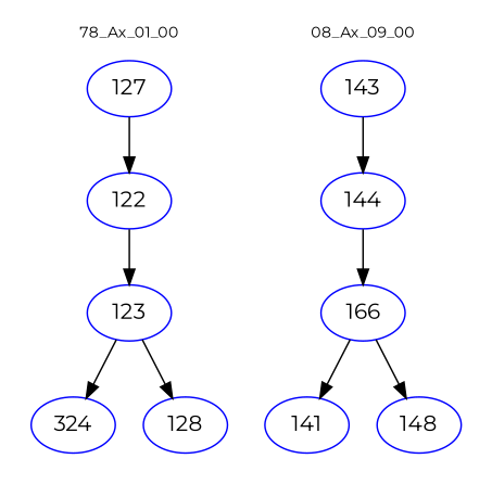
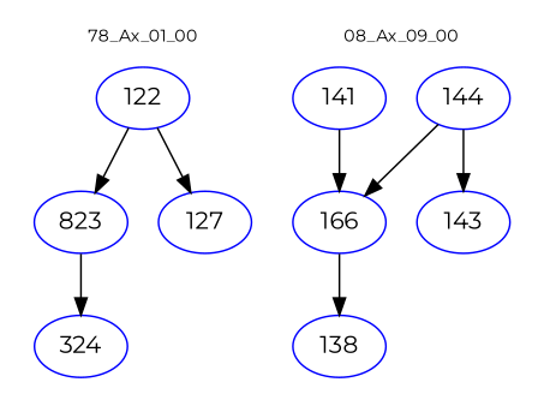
  digraph {
    fontname=Montserrat
    node [color=blue fontname=Montserrat]
    edge [color=black fontname=Montserrat]
    n1 [label=122]
-   n2 [label=123]
+   n2 [label=823]
    n3 [label=127]
    n4 [label=324]
-   n5 [label=128]
    n6 [label=144]
    n7 [label=166]
    n8 [label=143]
    n9 [label=141]
-   n10 [label=148]
+   n10 [label=138]
    subgraph cluster_1 {
      color=white
      fontsize=10
      label="78_Ax_01_00"
      n1
      n2
      n3
      n4
-     n5
    }
    subgraph cluster_2 {
      color=white
      fontsize=10
      label="08_Ax_09_00"
      n6
      n7
      n8
      n9
      n10
    }
    n1 -> n2
-   n3 -> n1
+   n1 -> n3
    n2 -> n4
-   n2 -> n5
    n6 -> n7
-   n8 -> n6
-   n7 -> n9
+   n6 -> n8
+   n9 -> n7
    n7 -> n10
  }
